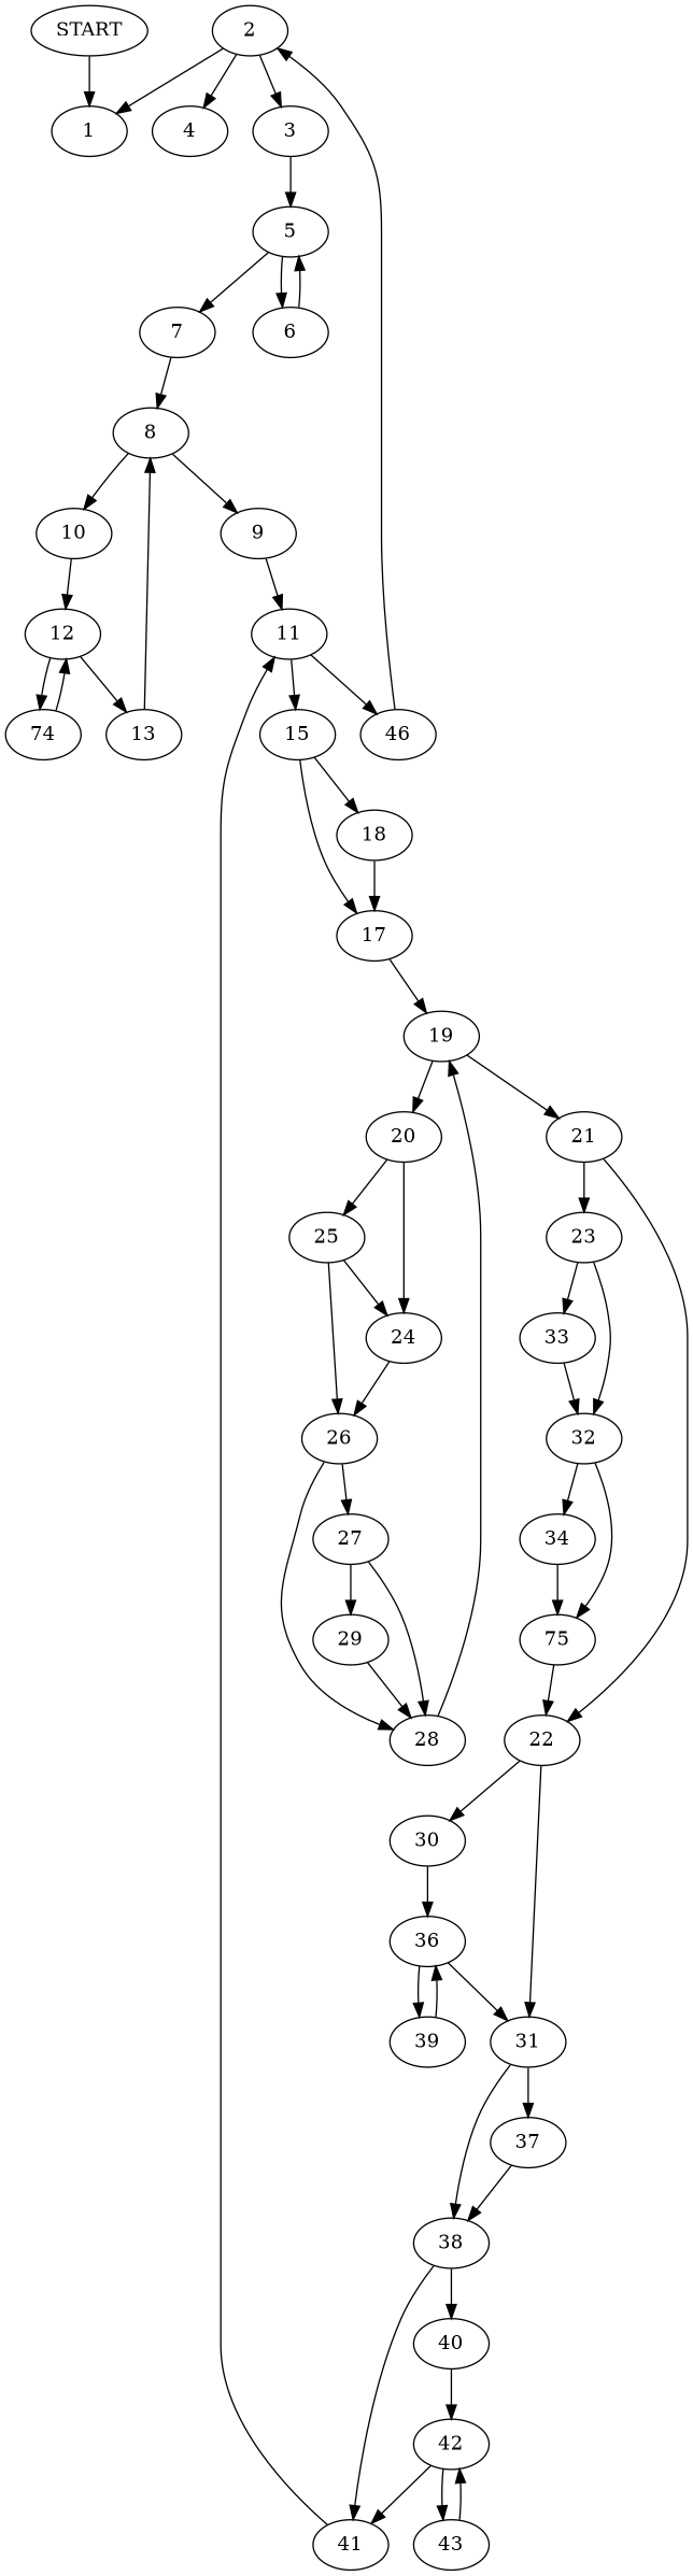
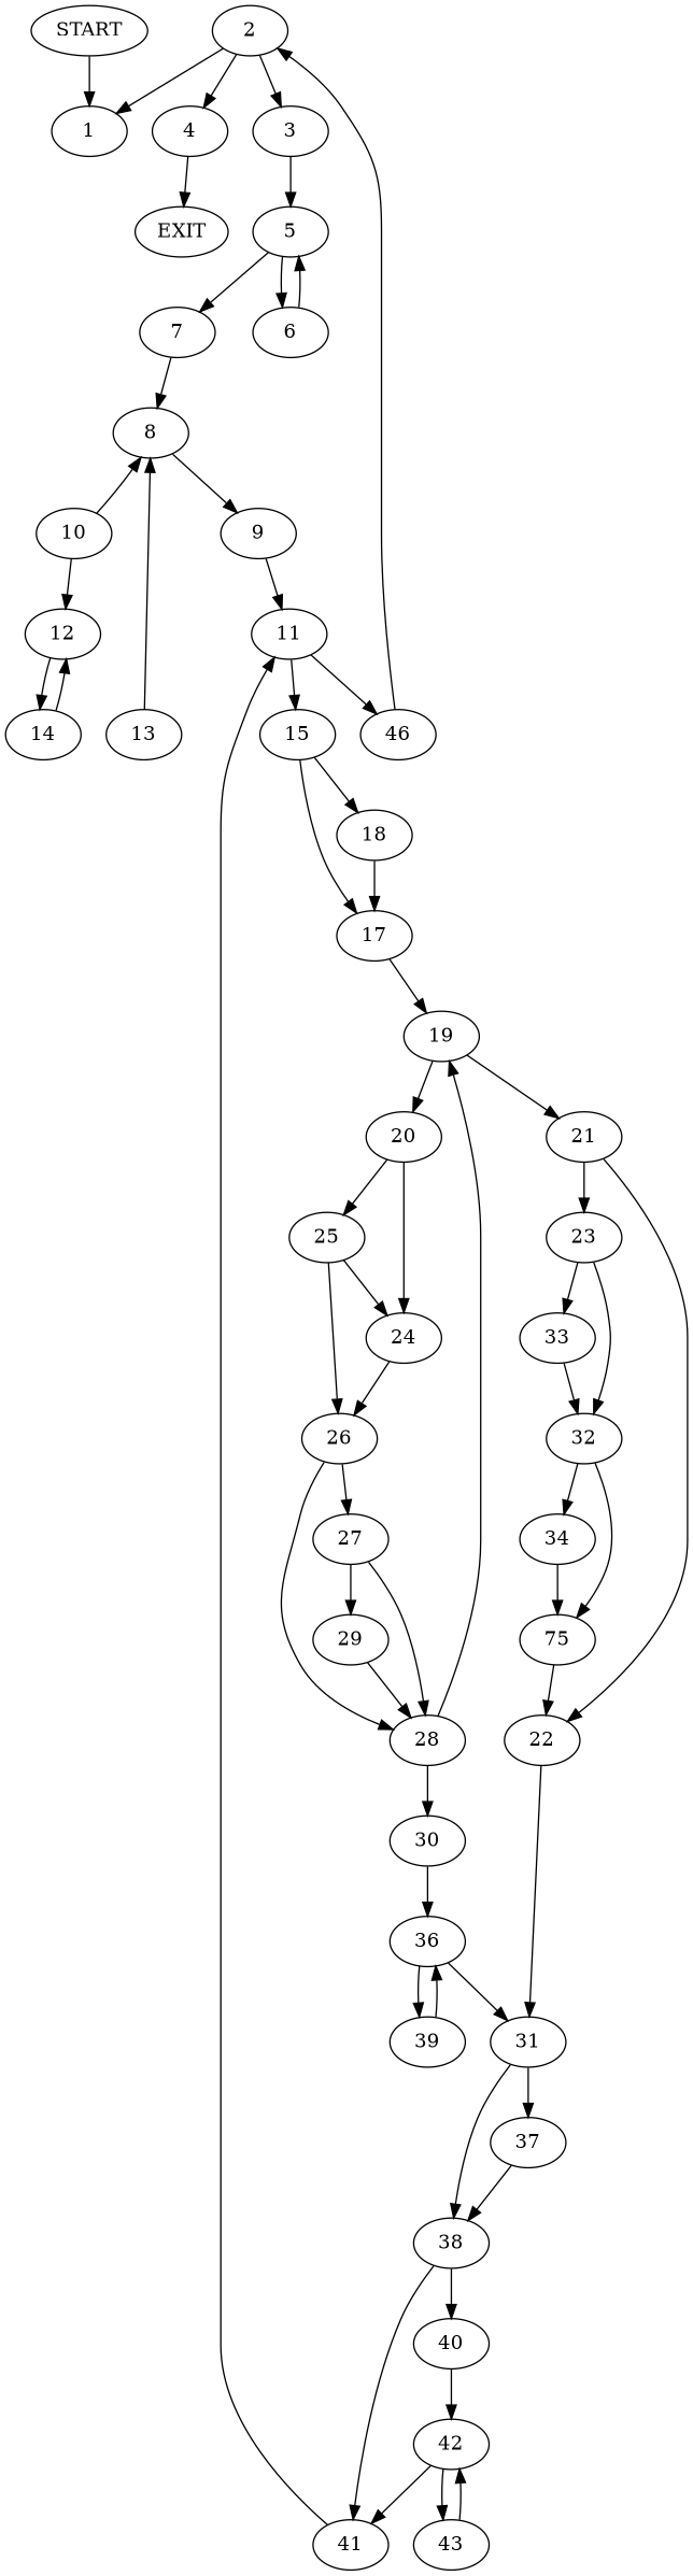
  digraph {
    n1 [label=START]
    1
+   n3 [label=EXIT]
    2
    3
    4
    5
    6
    7
    8
    9
    10
    11
    12
    15
    n16 [label=46]
    13
-   14 [label=74]
+   14
    17
    18
    19
    20
    21
    24
    25
    22
    23
    26
    30
    31
    32
    33
    36
    37
    38
    34
    n37 [label=75]
    27
    28
    29
    39
    40
    41
    42
    43
    n1 -> 1
    2 -> 1
    2 -> 3
    2 -> 4
    3 -> 5
+   4 -> n3
    5 -> 6
    5 -> 7
    6 -> 5
    7 -> 8
    8 -> 9
-   8 -> 10
+   10 -> 8
    9 -> 11
    10 -> 12
    11 -> 15
    11 -> n16
-   12 -> 13
    12 -> 14
    15 -> 17
    15 -> 18
    n16 -> 2
    13 -> 8
    14 -> 12
    17 -> 19
    18 -> 17
    19 -> 20
    19 -> 21
    20 -> 24
    20 -> 25
    21 -> 22
    21 -> 23
    24 -> 26
    25 -> 24
    25 -> 26
-   22 -> 30
+   28 -> 30
    22 -> 31
    23 -> 32
    23 -> 33
    26 -> 27
    26 -> 28
    30 -> 36
    31 -> 37
    31 -> 38
    32 -> 34
    32 -> n37
    33 -> 32
    36 -> 31
    36 -> 39
    37 -> 38
    38 -> 40
    38 -> 41
    34 -> n37
    n37 -> 22
    27 -> 28
    27 -> 29
    28 -> 19
    29 -> 28
    39 -> 36
    40 -> 42
    41 -> 11
    42 -> 41
    42 -> 43
    43 -> 42
  }
